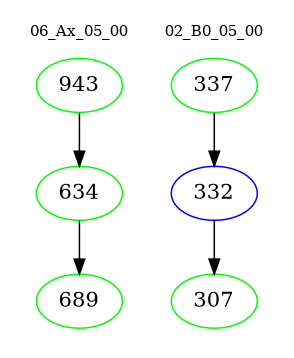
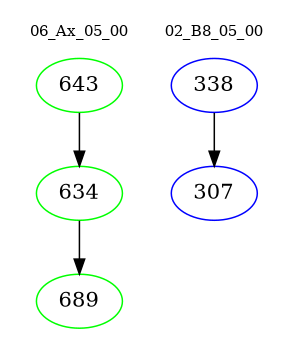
  digraph {
    node [color=green]
    edge [color=black]
-   n1 [label=943]
+   n1 [label=643]
    n2 [label=634]
    n3 [label=689]
-   n4 [label=337]
-   n5 [color=blue label=332]
-   n6 [label=307]
+   n5 [color=blue label=338]
+   n6 [color=blue label=307]
    subgraph cluster_1 {
      color=white
      fontsize=10
      label="06_Ax_05_00"
      n1
      n2
      n3
    }
    subgraph cluster_2 {
      color=white
      fontsize=10
-     label="02_B0_05_00"
-     n4
+     label="02_B8_05_00"
      n5
      n6
    }
    n1 -> n2
    n2 -> n3
-   n4 -> n5
    n5 -> n6
  }
